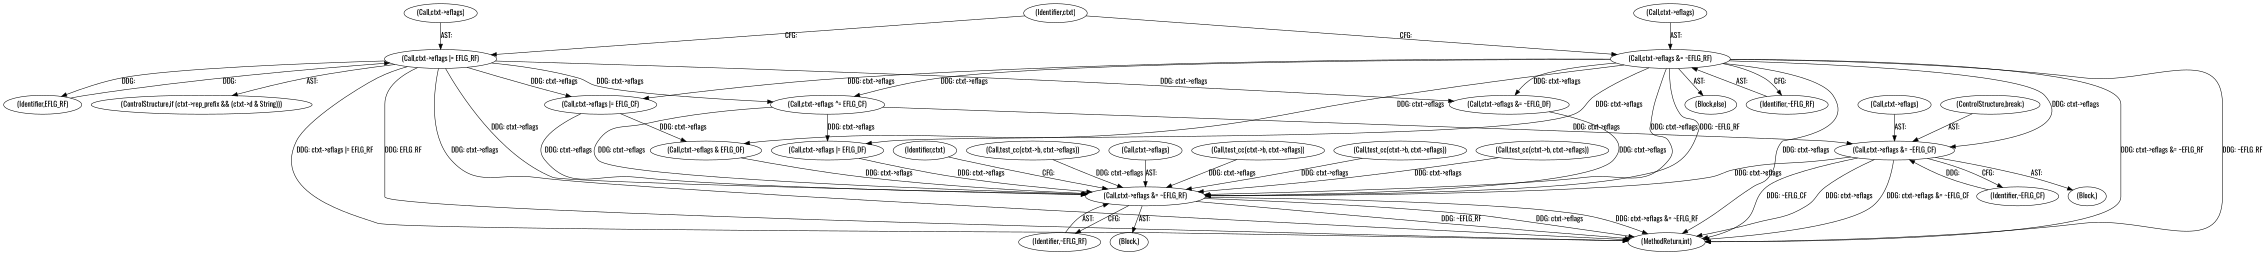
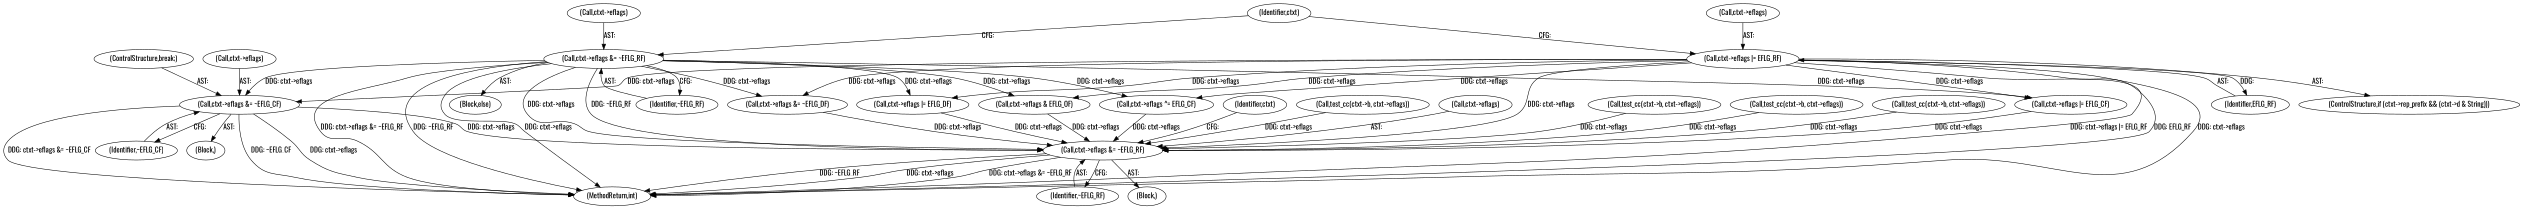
  digraph {
    fontname=Oswald
    node [fontname=Oswald]
    edge [fontname=Oswald]
    n1 [label="(Call,ctxt->eflags &= ~EFLG_CF)"]
    n2 [label="(Call,ctxt->eflags &= ~EFLG_RF)"]
    n3 [label="(MethodReturn,int)"]
    n4 [label="(Identifier,~EFLG_CF)"]
    n5 [label="(Block,)"]
    n6 [label="(Identifier,~EFLG_RF)"]
    n7 [label="(Block,)"]
    n8 [label="(Call,ctxt->eflags &= ~EFLG_RF)"]
    n9 [label="(Call,ctxt->eflags &= ~EFLG_DF)"]
    n10 [label="(Call,ctxt->eflags |= EFLG_DF)"]
    n11 [label="(Call,ctxt->eflags & EFLG_OF)"]
    n12 [label="(Block,else)"]
    n13 [label="(Identifier,~EFLG_RF)"]
    n14 [label="(Call,ctxt->eflags ^= EFLG_CF)"]
    n15 [label="(Call,ctxt->eflags |= EFLG_CF)"]
    n16 [label="(Call,ctxt->eflags |= EFLG_RF)"]
    n17 [label="(Identifier,EFLG_RF)"]
    n18 [label="(ControlStructure,if (ctxt->rep_prefix && (ctxt->d & String)))"]
    n19 [label="(Identifier,ctxt)"]
    n20 [label="(Call,test_cc(ctxt->b, ctxt->eflags))"]
    n21 [label="(Call,ctxt->eflags)"]
    n22 [label="(Call,ctxt->eflags)"]
    n23 [label="(ControlStructure,break;)"]
    n24 [label="(Call,test_cc(ctxt->b, ctxt->eflags))"]
    n25 [label="(Call,test_cc(ctxt->b, ctxt->eflags))"]
    n26 [label="(Call,test_cc(ctxt->b, ctxt->eflags))"]
    n27 [label="(Call,ctxt->eflags)"]
    n28 [label="(Identifier,ctxt)"]
    n29 [label="(Call,ctxt->eflags)"]
    n1 -> n2 [label="DDG: ctxt->eflags"]
    n1 -> n3 [label="DDG: ~EFLG_CF"]
    n1 -> n3 [label="DDG: ctxt->eflags"]
    n1 -> n3 [label="DDG: ctxt->eflags &= ~EFLG_CF"]
    n1 -> n4 [label="CFG: "]
    n1 -> n5 [label="AST: "]
    n2 -> n3 [label="DDG: ~EFLG_RF"]
    n2 -> n3 [label="DDG: ctxt->eflags"]
    n2 -> n3 [label="DDG: ctxt->eflags &= ~EFLG_RF"]
    n2 -> n6 [label="CFG: "]
    n2 -> n7 [label="AST: "]
-   n4 -> n1 [label="DDG: "]
+   n4 -> n1 [label="AST: "]
    n6 -> n2 [label="AST: "]
    n8 -> n1 [label="DDG: ctxt->eflags"]
    n8 -> n2 [label="DDG: ctxt->eflags"]
    n8 -> n2 [label="DDG: ~EFLG_RF"]
    n8 -> n3 [label="DDG: ctxt->eflags"]
    n8 -> n3 [label="DDG: ctxt->eflags &= ~EFLG_RF"]
    n8 -> n3 [label="DDG: ~EFLG_RF"]
    n8 -> n9 [label="DDG: ctxt->eflags"]
    n8 -> n10 [label="DDG: ctxt->eflags"]
    n8 -> n11 [label="DDG: ctxt->eflags"]
    n8 -> n12 [label="AST: "]
    n8 -> n13 [label="CFG: "]
    n8 -> n14 [label="DDG: ctxt->eflags"]
    n8 -> n15 [label="DDG: ctxt->eflags"]
    n9 -> n2 [label="DDG: ctxt->eflags"]
    n10 -> n2 [label="DDG: ctxt->eflags"]
    n11 -> n2 [label="DDG: ctxt->eflags"]
    n13 -> n8 [label="AST: "]
    n14 -> n2 [label="DDG: ctxt->eflags"]
    n15 -> n2 [label="DDG: ctxt->eflags"]
-   n14 -> n1 [label="DDG: ctxt->eflags"]
+   n16 -> n1 [label="DDG: ctxt->eflags"]
    n16 -> n2 [label="DDG: ctxt->eflags"]
    n16 -> n3 [label="DDG: ctxt->eflags |= EFLG_RF"]
    n16 -> n3 [label="DDG: EFLG_RF"]
    n16 -> n3 [label="DDG: ctxt->eflags"]
    n16 -> n9 [label="DDG: ctxt->eflags"]
-   n14 -> n10 [label="DDG: ctxt->eflags"]
-   n15 -> n11 [label="DDG: ctxt->eflags"]
+   n16 -> n10 [label="DDG: ctxt->eflags"]
+   n16 -> n11 [label="DDG: ctxt->eflags"]
    n16 -> n14 [label="DDG: ctxt->eflags"]
    n16 -> n15 [label="DDG: ctxt->eflags"]
    n16 -> n17 [label="DDG: "]
    n16 -> n18 [label="AST: "]
-   n17 -> n16 [label="DDG: "]
+   n17 -> n16 [label="AST: "]
    n19 -> n2 [label="CFG: "]
    n20 -> n2 [label="DDG: ctxt->eflags"]
    n21 -> n2 [label="AST: "]
    n22 -> n1 [label="AST: "]
    n23 -> n1 [label="AST: "]
    n24 -> n2 [label="DDG: ctxt->eflags"]
    n25 -> n2 [label="DDG: ctxt->eflags"]
    n26 -> n2 [label="DDG: ctxt->eflags"]
    n27 -> n16 [label="AST: "]
    n28 -> n8 [label="CFG: "]
    n28 -> n16 [label="CFG: "]
    n29 -> n8 [label="AST: "]
  }
